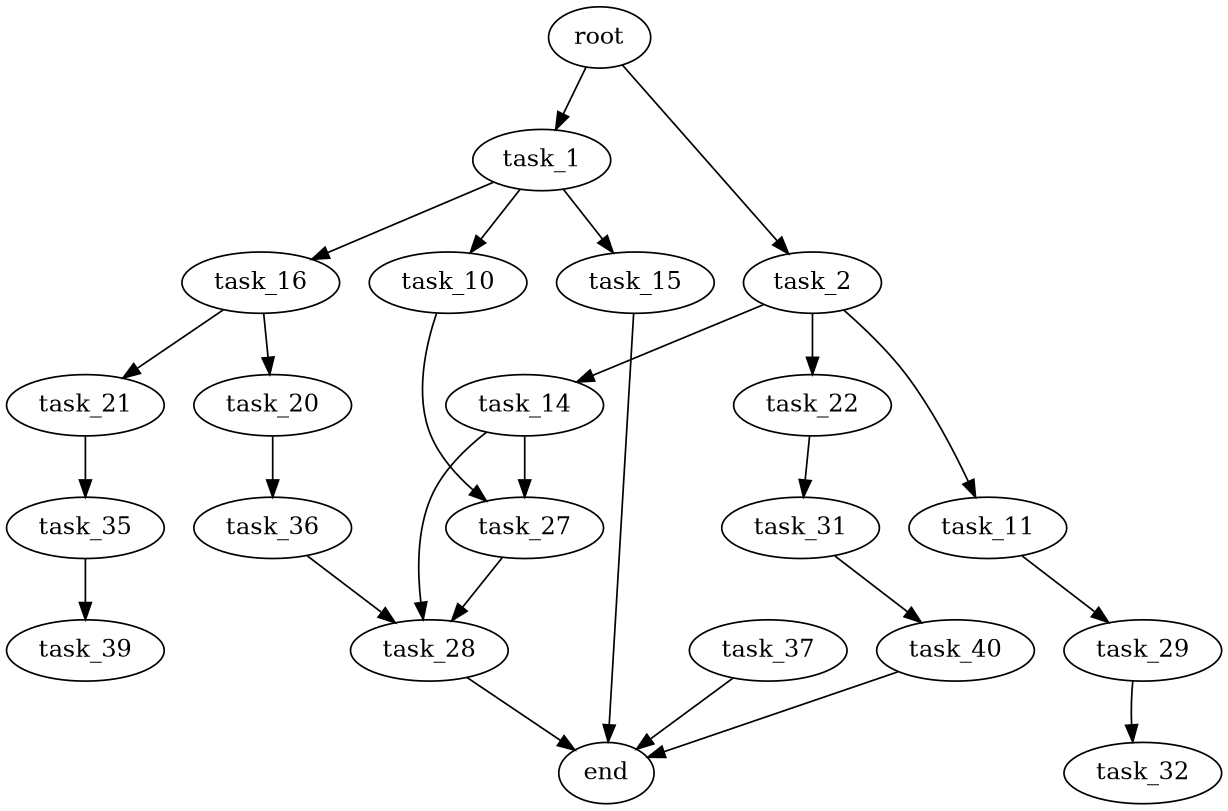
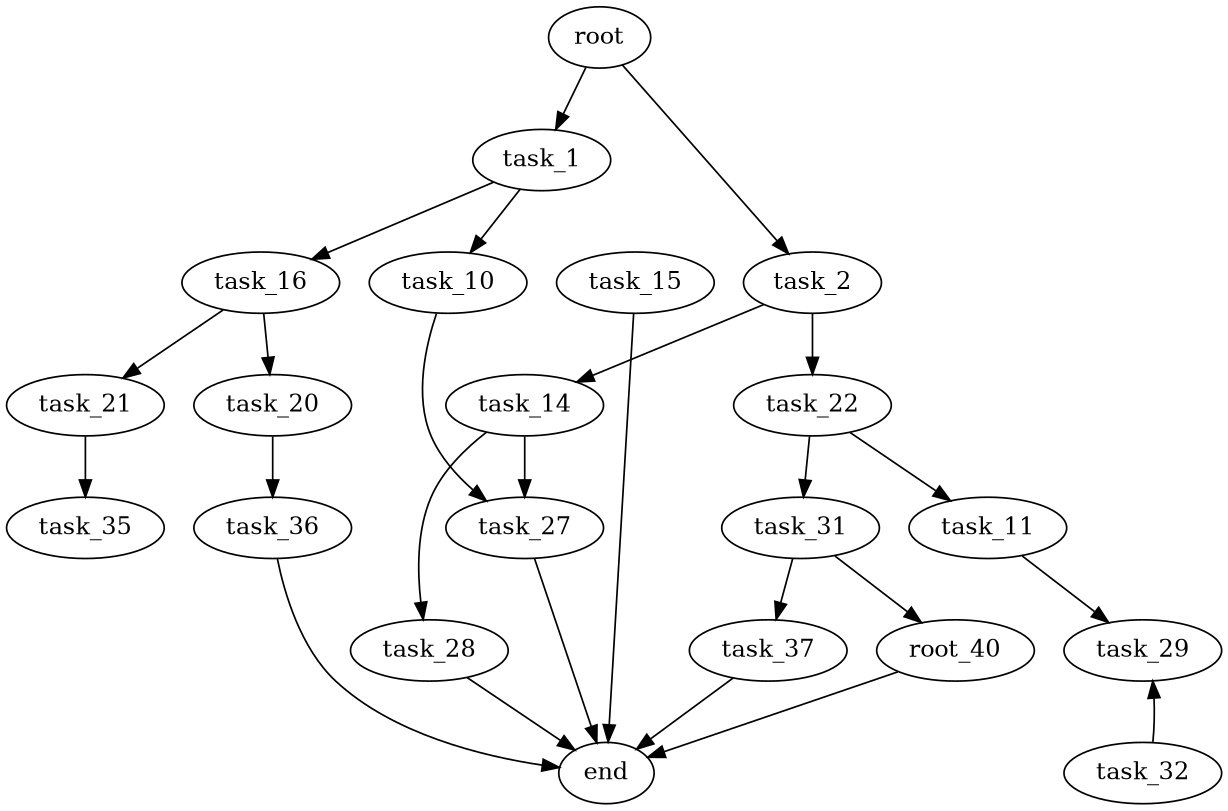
  digraph {
    root
    task_1
    task_2
    task_10
    task_15
    task_16
    task_11
    task_14
    task_22
    task_27
    end
    task_20
    task_21
    task_36
    task_29
    task_28
    task_31
    task_35
    task_32
    task_37
-   task_40
-   task_39
+   task_40 [label=root_40]
    root -> task_1
    root -> task_2
    task_1 -> task_10
-   task_1 -> task_15
    task_1 -> task_16
-   task_2 -> task_11
+   task_22 -> task_11
    task_2 -> task_14
    task_2 -> task_22
    task_10 -> task_27
    task_15 -> end
    task_16 -> task_20
    task_16 -> task_21
    task_11 -> task_29
    task_14 -> task_27
    task_14 -> task_28
    task_22 -> task_31
-   task_27 -> task_28
+   task_27 -> end
    task_20 -> task_36
    task_21 -> task_35
-   task_36 -> task_28
-   task_29 -> task_32
+   task_36 -> end
+   task_32 -> task_29
    task_28 -> end
+   task_31 -> task_37
    task_31 -> task_40
-   task_35 -> task_39
    task_37 -> end
    task_40 -> end
  }
